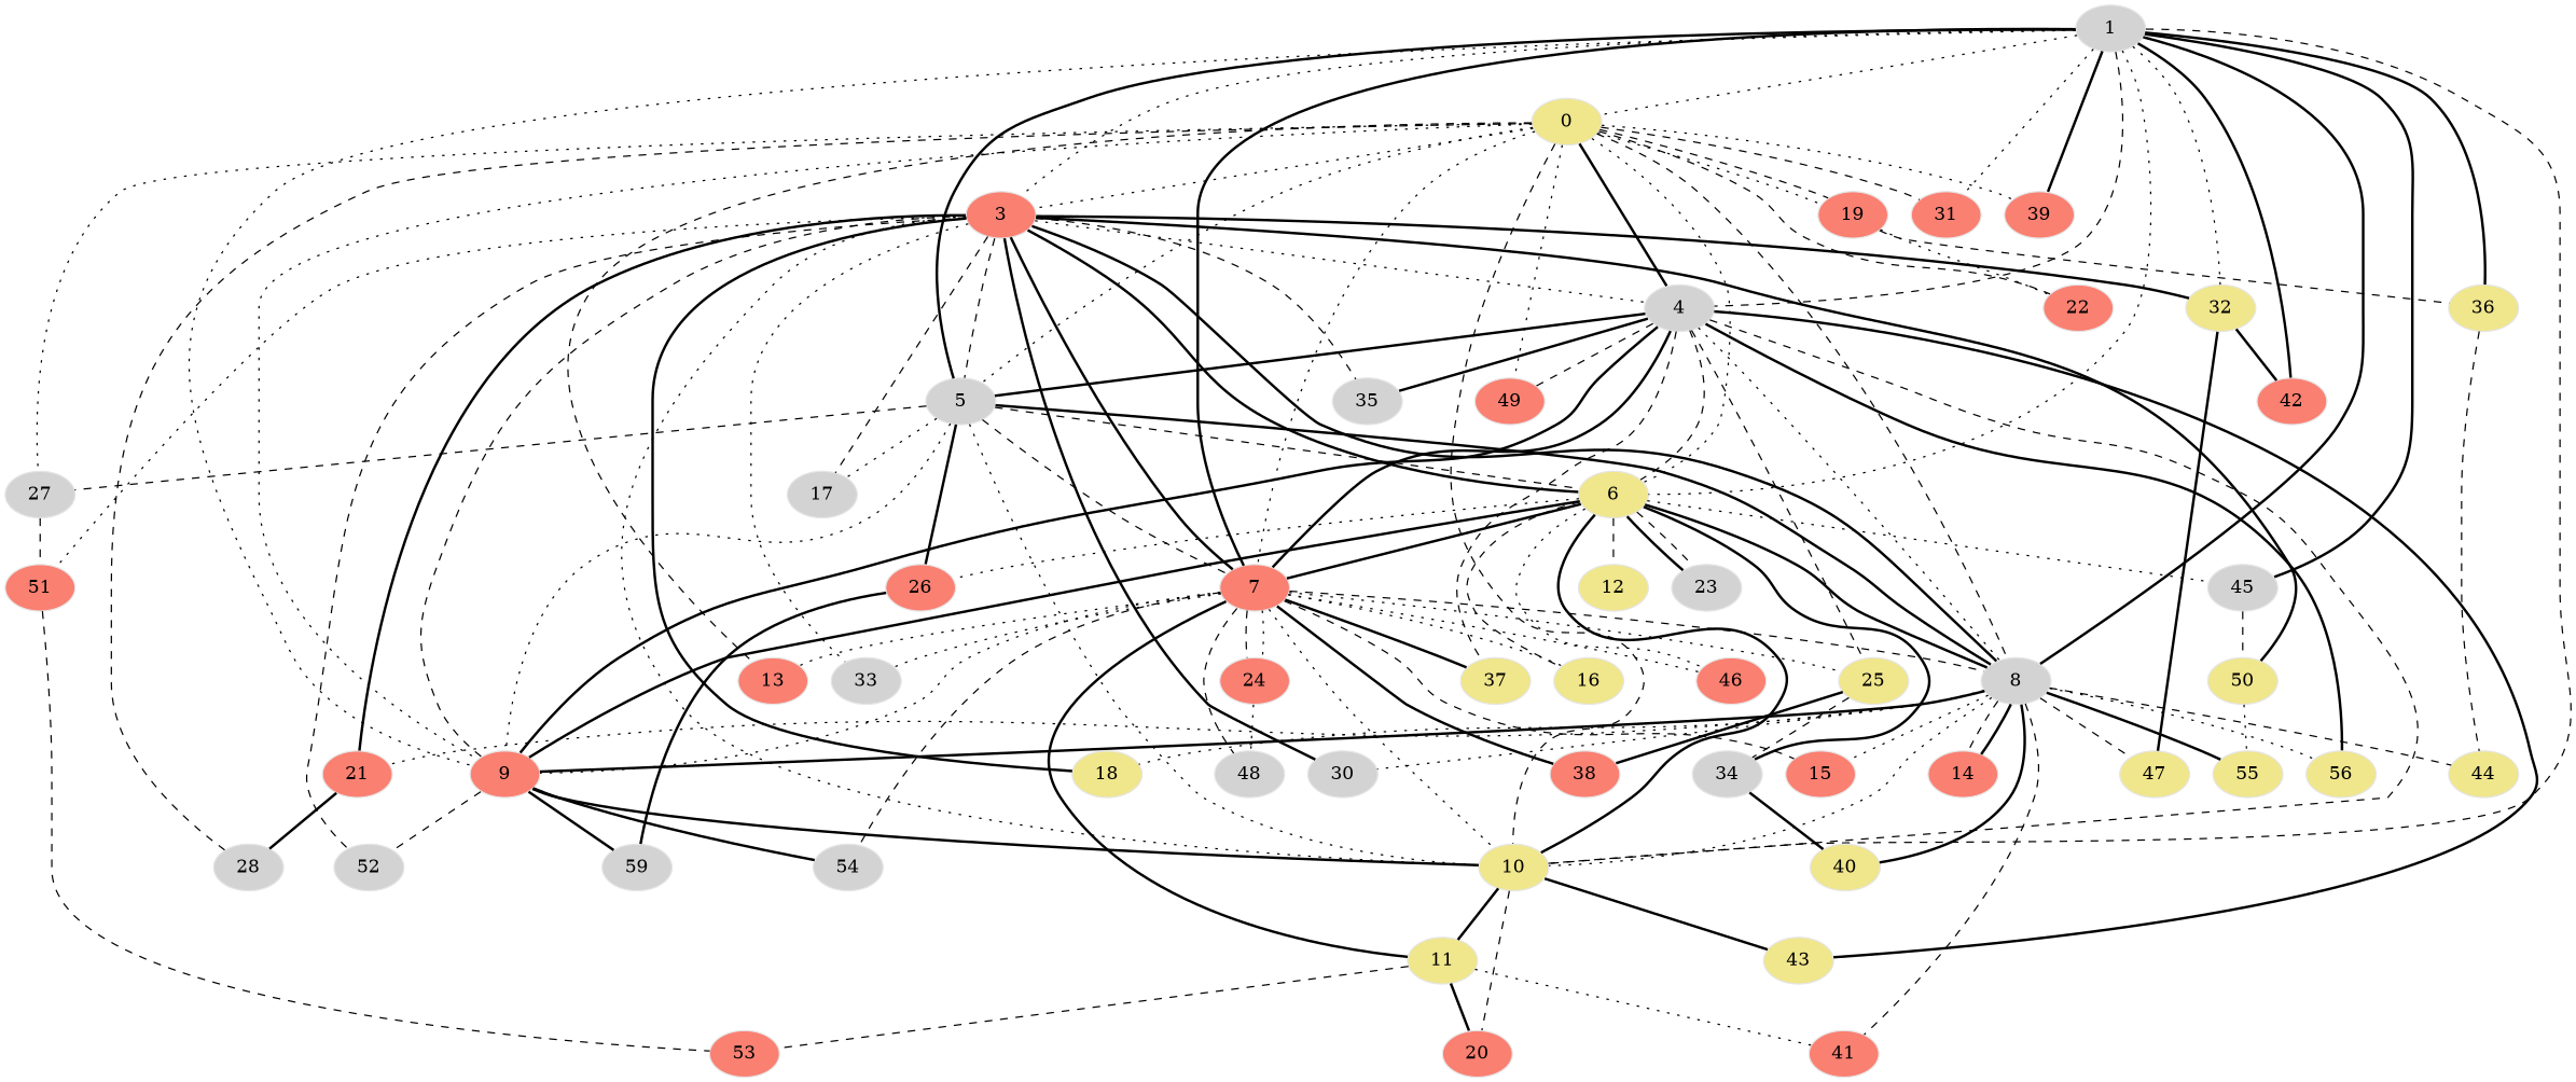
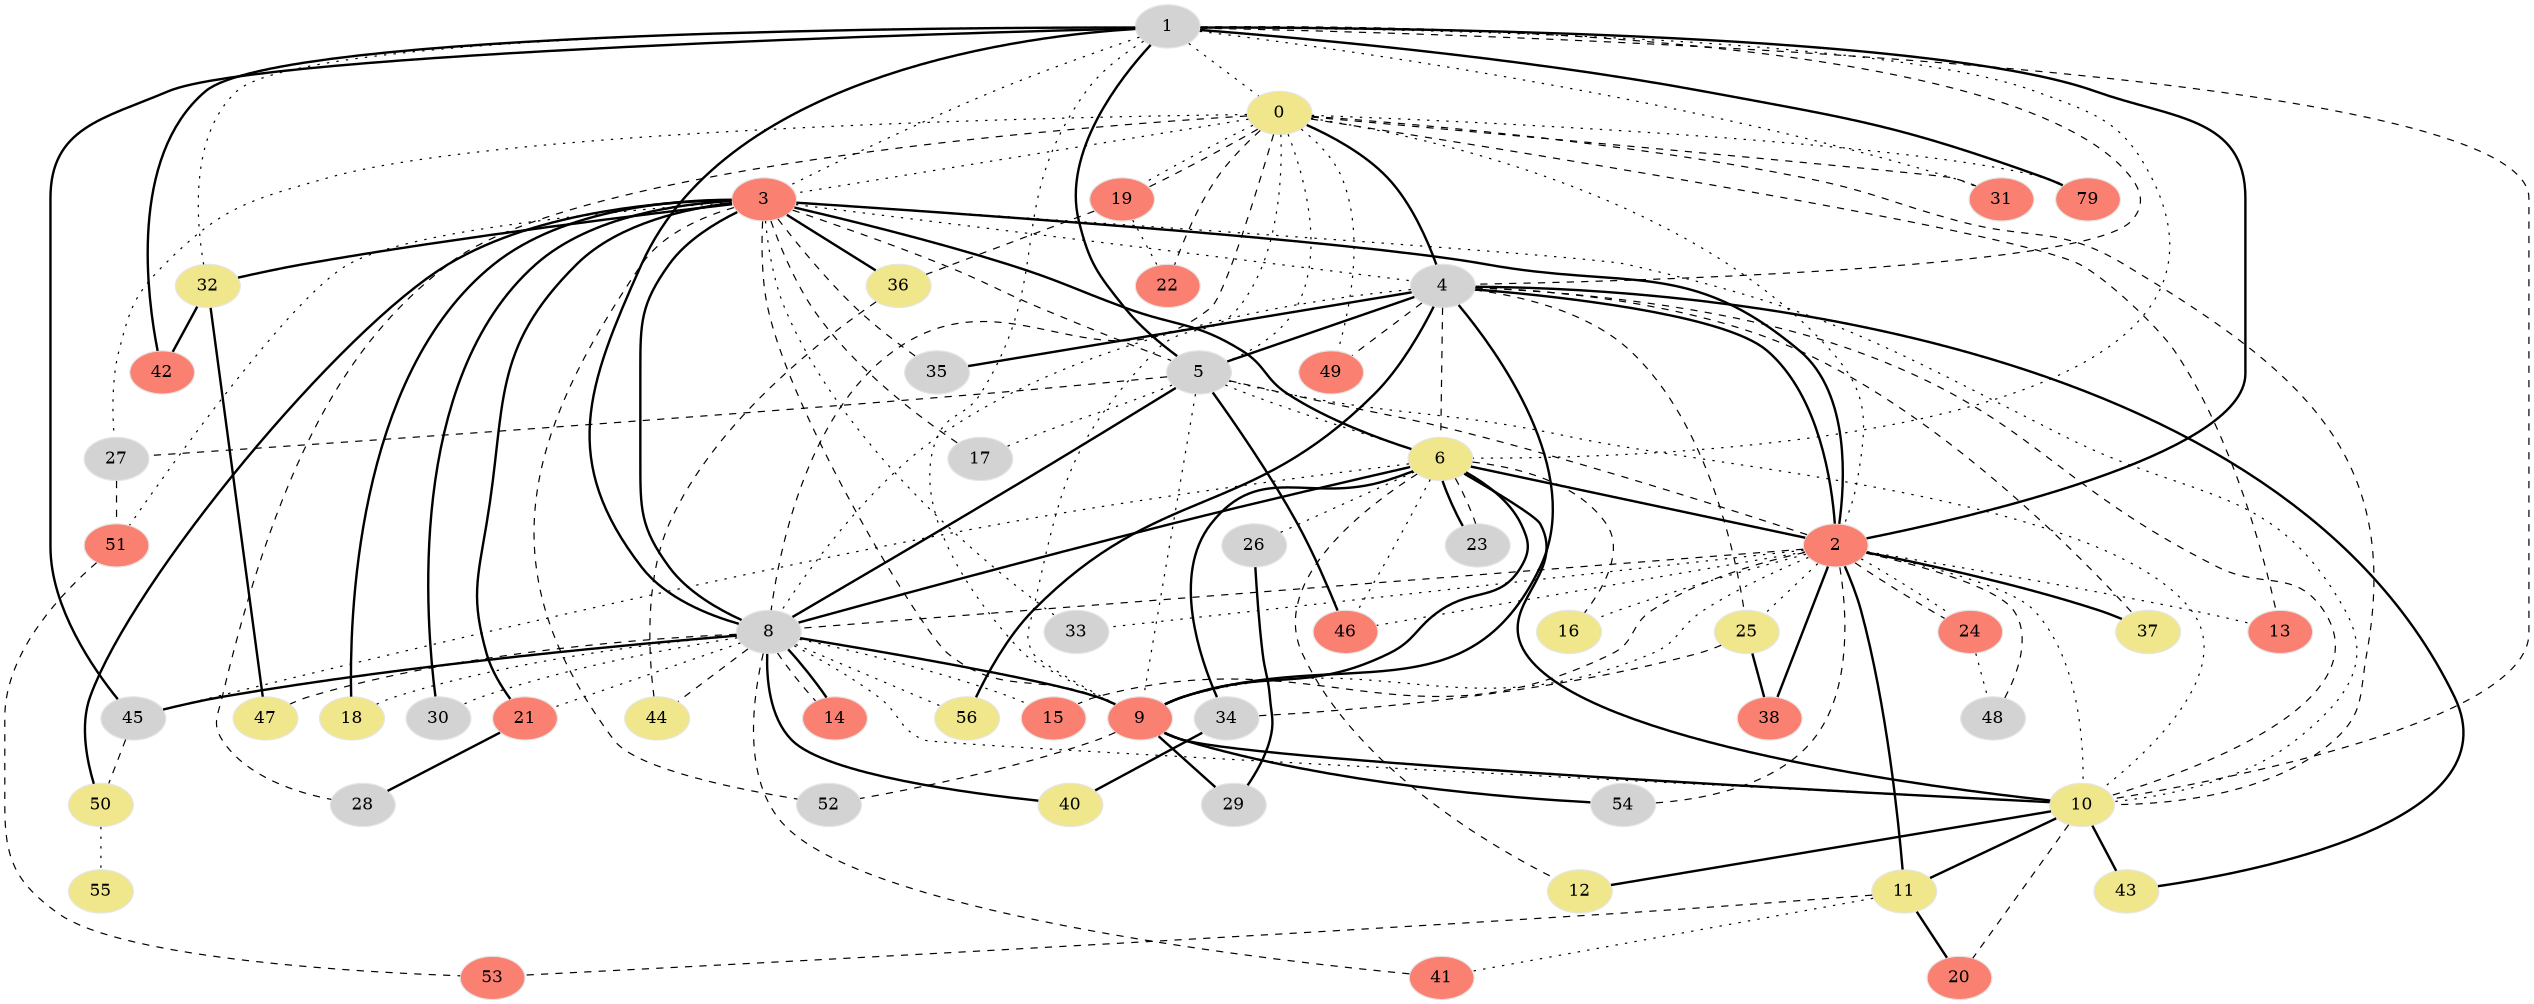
  graph {
    node [color=gray90 fillcolor=salmon style=filled]
    edge [style=bold]
    1 [fillcolor=lightgrey]
    n2 [fillcolor=khaki label=0]
    3
    4 [fillcolor=lightgrey]
    5 [fillcolor=lightgrey]
    6 [fillcolor=khaki]
-   7
+   7 [label=2]
    8 [fillcolor=lightgrey]
    9
    10 [fillcolor=khaki]
    31
    32 [fillcolor=khaki]
-   39
+   39 [label=79]
    42
    45 [fillcolor=lightgrey]
    13
    19
    22
    27 [fillcolor=lightgrey]
    28 [fillcolor=lightgrey]
    49
    17 [fillcolor=lightgrey]
    18 [fillcolor=khaki]
    21
    30 [fillcolor=lightgrey]
    33 [fillcolor=lightgrey]
    35 [fillcolor=lightgrey]
    36 [fillcolor=khaki]
    50 [fillcolor=khaki]
    51
    52 [fillcolor=lightgrey]
    25 [fillcolor=khaki]
    37 [fillcolor=khaki]
    43 [fillcolor=khaki]
    56 [fillcolor=khaki]
-   26
+   26 [fillcolor=lightgrey]
    12 [fillcolor=khaki]
    16 [fillcolor=khaki]
    23 [fillcolor=lightgrey]
    34 [fillcolor=lightgrey]
    46
    11 [fillcolor=khaki]
    15
    24
    38
    48 [fillcolor=lightgrey]
    54 [fillcolor=lightgrey]
    14
    40 [fillcolor=khaki]
    41
    44 [fillcolor=khaki]
    47 [fillcolor=khaki]
    55 [fillcolor=khaki]
-   29 [fillcolor=lightgrey label=59]
+   29 [fillcolor=lightgrey]
    20
    53
    1 -- n2 [style=dotted]
    1 -- 3 [style=dotted]
    1 -- 4 [style=dashed]
    1 -- 5
    1 -- 6 [style=dotted]
    1 -- 7
    1 -- 8
    1 -- 9 [style=dotted]
    1 -- 10 [style=dashed]
    1 -- 31 [style=dotted]
    1 -- 32 [style=dotted]
    1 -- 39
    1 -- 42
    1 -- 45
    n2 -- 3 [style=dotted]
    n2 -- 4
    n2 -- 5 [style=dotted]
-   n2 -- 6 [style=dotted]
    n2 -- 7 [style=dotted]
    n2 -- 8 [style=dashed]
    n2 -- 9 [style=dotted]
    n2 -- 10 [style=dashed]
    n2 -- 31 [style=dashed]
    n2 -- 39 [style=dotted]
    n2 -- 13 [style=dashed]
    n2 -- 19 [style=dotted]
    n2 -- 19 [style=dashed]
    n2 -- 22 [style=dashed]
    n2 -- 27 [style=dotted]
    n2 -- 28 [style=dashed]
    n2 -- 49 [style=dotted]
    3 -- 4 [style=dotted]
    3 -- 5 [style=dashed]
    3 -- 6
    3 -- 7
    3 -- 8
    3 -- 9 [style=dashed]
    3 -- 10 [style=dotted]
    3 -- 32
    3 -- 17 [style=dashed]
    3 -- 18
    3 -- 21
    3 -- 30
    3 -- 33 [style=dotted]
    3 -- 35 [style=dashed]
-   1 -- 36
+   3 -- 36
    3 -- 50
    3 -- 51 [style=dotted]
    3 -- 52 [style=dashed]
    4 -- 5
    4 -- 6 [style=dashed]
    4 -- 7
    4 -- 8 [style=dotted]
    4 -- 9
    4 -- 10 [style=dashed]
    4 -- 49 [style=dashed]
    4 -- 35
    4 -- 25 [style=dashed]
    4 -- 37 [style=dashed]
    4 -- 43
    4 -- 56
-   5 -- 6 [style=dashed]
+   5 -- 6 [style=dotted]
    5 -- 7 [style=dashed]
    5 -- 8
    5 -- 9 [style=dotted]
    5 -- 10 [style=dotted]
    5 -- 27 [style=dashed]
    5 -- 17 [style=dotted]
-   5 -- 26
+   5 -- 46
    6 -- 7
    6 -- 8
    6 -- 9
    6 -- 10
    6 -- 45 [style=dotted]
    6 -- 26 [style=dotted]
    6 -- 12 [style=dashed]
    6 -- 16 [style=dashed]
    6 -- 23
    6 -- 23 [style=dashed]
    6 -- 34
    6 -- 46 [style=dotted]
    7 -- 8 [style=dashed]
    7 -- 9 [style=dotted]
    7 -- 10 [style=dotted]
    7 -- 13 [style=dotted]
    7 -- 33 [style=dotted]
    7 -- 25 [style=dotted]
    7 -- 37
    7 -- 16 [style=dotted]
    7 -- 46 [style=dotted]
    7 -- 11
    7 -- 15 [style=dashed]
    7 -- 24 [style=dashed]
    7 -- 24 [style=dotted]
    7 -- 38
    7 -- 48 [style=dashed]
    7 -- 54 [style=dashed]
    8 -- 9
    8 -- 10 [style=dotted]
    8 -- 18 [style=dotted]
    8 -- 21 [style=dotted]
    8 -- 30 [style=dotted]
    8 -- 56 [style=dotted]
    8 -- 15 [style=dotted]
    8 -- 14 [style=dashed]
    8 -- 14
    8 -- 40
    8 -- 41 [style=dashed]
    8 -- 44 [style=dashed]
    8 -- 47 [style=dashed]
-   8 -- 55
+   8 -- 45
    9 -- 10
    9 -- 52 [style=dashed]
    9 -- 54
    9 -- 29
    10 -- 43
+   10 -- 12
    10 -- 11
    10 -- 20 [style=dashed]
    32 -- 42
    32 -- 47
    45 -- 50 [style=dashed]
    19 -- 22 [style=dotted]
    19 -- 36 [style=dashed]
    27 -- 51 [style=dashed]
    21 -- 28
    36 -- 44 [style=dashed]
    50 -- 55 [style=dotted]
    51 -- 53 [style=dashed]
    25 -- 34 [style=dashed]
    25 -- 38
    26 -- 29
    34 -- 40
    11 -- 41 [style=dotted]
    11 -- 20
    11 -- 53 [style=dashed]
    24 -- 48 [style=dotted]
  }
